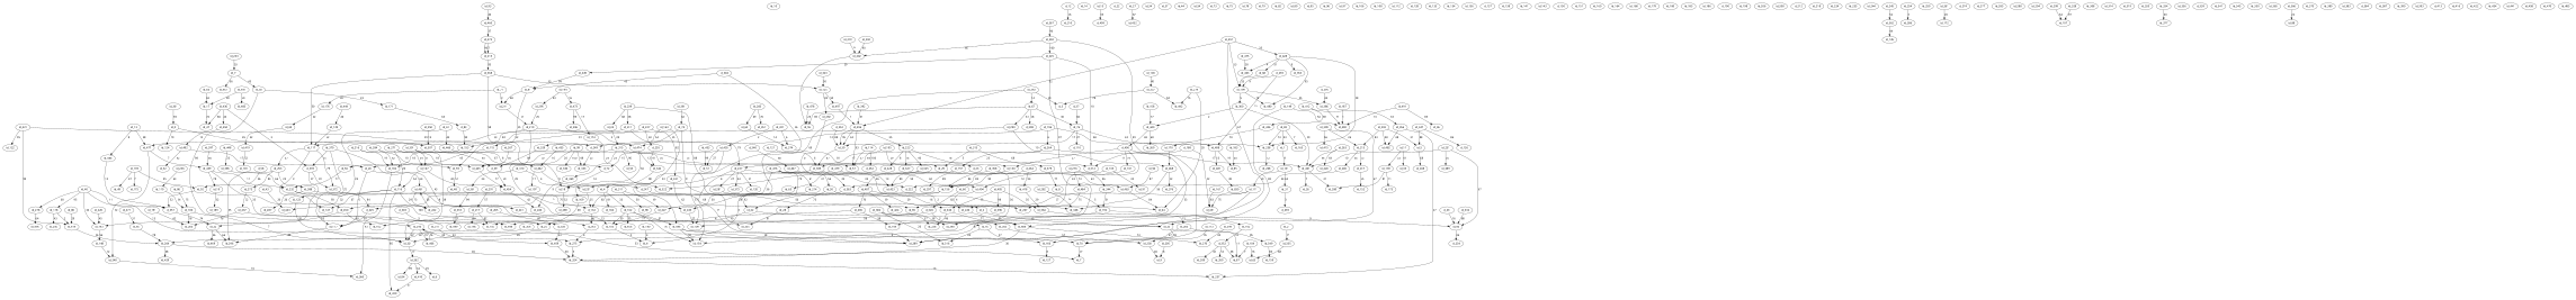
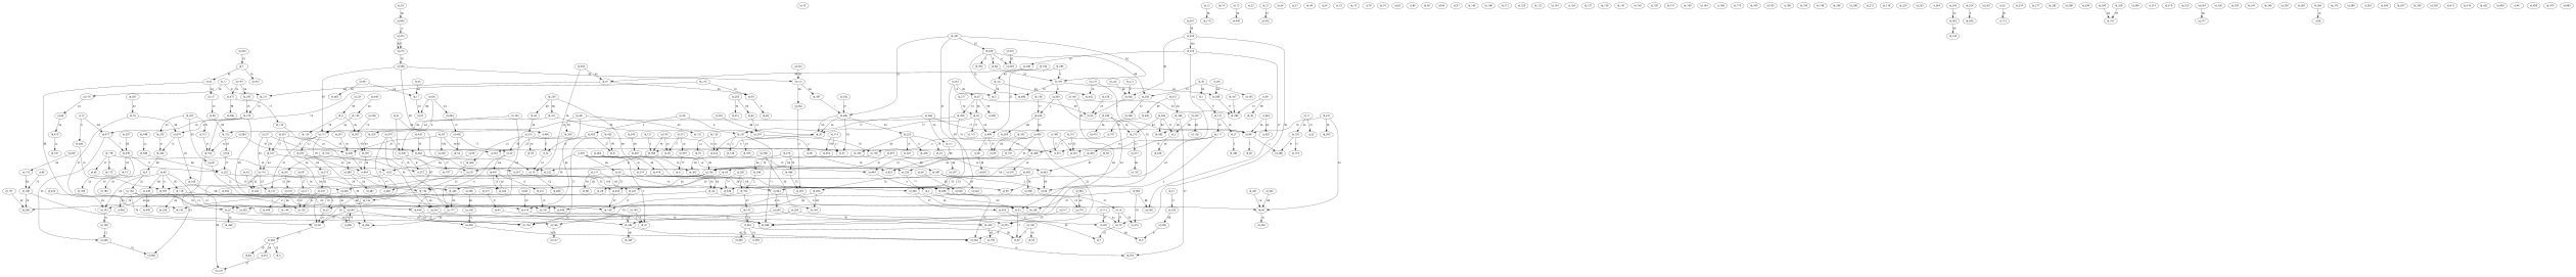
  digraph {
    fontname="Noto Sans"
    node [fontname="Noto Sans"]
    edge [fontname="Noto Sans"]
    id_0
    id_124
    id_307
    id_391
    id_1
    id_131
    id_31
    id_111
    id_2
    id_33
    id_70
    id_87
    id_4
    id_162
    id_184
    id_105
    id_154
    id_446
    id_456
    id_5
    id_438
    id_10
    id_11
    id_35
    id_139
    id_173
    id_280
    id_12
    id_210
    id_13
    id_477
    id_486
    id_248
    id_439
    id_357
    id_14
    id_15
    id_409
    id_16
    id_316
    id_7
    id_17
    id_47
    id_18
    id_489
    id_19
    id_189
    id_20
    id_177
    id_461
    id_296
    id_242
    id_241
    id_21
    id_335
    id_205
    id_22
    id_23
    id_297
    id_24
    id_315
    id_312
    id_53
    id_369
    id_25
    id_321
    id_262
    id_27
    id_432
    id_28
    id_355
    id_30
    id_348
    id_493
    id_32
    id_469
    id_34
    id_37
    id_38
    id_165
    id_258
    id_268
    id_39
    id_309
    id_423
    id_251
    id_40
    id_118
    id_193
    id_278
    id_289
    id_414
    id_256
    id_148
    id_495
    id_42
    id_46
    id_234
    id_43
    id_443
    id_44
    id_45
    id_204
    id_324
    id_429
    id_50
    id_102
    id_171
    id_83
    id_54
    id_56
    id_232
    id_425
    id_450
    id_58
    id_92
    id_488
    id_59
    id_48
    id_60
    id_326
    id_109
    id_61
    id_466
    id_72
    id_62
    id_374
    id_130
    id_65
    id_427
    id_66
    id_67
    id_55
    id_76
    id_290
    id_398
    id_110
    id_408
    id_117
    id_468
    id_68
    id_199
    id_300
    id_386
    id_480
    id_69
    id_419
    id_181
    id_71
    id_467
    id_73
    id_74
    id_474
    id_169
    id_342
    id_75
    id_85
    id_481
    id_77
    id_176
    id_211
    id_219
    id_78
    id_79
    id_80
    id_81
    id_82
    id_153
    id_86
    id_100
    id_266
    id_89
    id_270
    id_93
    id_460
    id_472
    id_94
    id_463
    id_64
    id_95
    id_96
    id_97
    id_99
    id_330
    id_333
    id_445
    id_454
    id_101
    id_404
    id_103
    id_337
    id_442
    id_3
    id_104
    id_63
    id_41
    id_106
    id_108
    id_90
    id_451
    id_112
    id_113
    id_230
    id_9
    id_114
    id_57
    id_452
    id_115
    id_182
    id_360
    id_116
    id_147
    id_229
    id_253
    id_372
    id_273
    id_388
    id_433
    id_119
    id_121
    id_123
    id_125
    id_292
    id_497
    id_207
    id_496
    id_128
    id_129
    id_156
    id_132
    id_243
    id_275
    id_133
    id_134
    id_135
    id_91
    id_222
    id_136
    id_137
    id_138
    id_140
    id_141
    id_142
    id_352
    id_209
    id_359
    id_143
    id_149
    id_490
    id_150
    id_151
    id_157
    id_158
    id_440
    id_400
    id_269
    id_160
    id_161
    id_166
    id_163
    id_329
    id_164
    id_127
    id_167
    id_240
    id_168
    id_155
    id_170
    id_376
    id_174
    id_322
    id_178
    id_49
    id_175
    id_179
    id_180
    id_183
    id_185
    id_186
    id_187
    id_188
    id_190
    id_191
    id_192
    id_194
    id_295
    id_473
    id_306
    id_195
    id_29
-   id_196
    id_249
    id_264
    id_401
    id_237
    id_198
    id_200
    id_201
    id_202
    id_402
    id_203
    id_213
    id_482
    id_417
    id_257
    id_206
    id_208
    id_212
    id_152
    id_214
    id_215
    id_368
    id_216
    id_217
    id_146
    id_218
    id_220
    id_221
    id_455
    id_51
    id_223
    id_228
    id_325
    id_327
    id_487
    id_224
    id_225
    id_298
    id_449
    id_226
    id_227
    id_255
    id_331
    id_231
    id_389
    id_26
    id_246
    id_233
    id_235
    id_236
    id_120
    id_281
    id_373
    id_239
    id_346
    id_411
    id_305
    id_238
    id_244
    id_245
    id_362
    id_145
    id_406
    id_459
    id_247
    id_250
    id_252
    id_437
    id_287
    id_254
    id_286
    id_259
    id_260
    id_349
    id_159
    id_261
    id_172
    id_6
    id_84
    id_410
    id_263
    id_420
    id_265
    id_338
    id_267
    id_271
    id_462
    id_197
    id_272
    id_274
    id_276
    id_344
    id_484
    id_277
    id_279
    id_282
    id_283
    id_351
    id_284
    id_285
    id_288
    id_291
    id_293
    id_294
    id_299
    id_107
    id_301
    id_302
    id_303
    id_304
    id_308
    id_310
    id_361
    id_318
    id_311
    id_98
    id_313
    id_379
    id_8
    id_314
    id_317
    id_499
    id_319
    id_320
    id_323
    id_465
    id_424
    id_328
    id_332
    id_334
    id_377
    id_336
    id_339
    id_340
    id_407
    id_363
    id_341
    id_343
    id_345
    id_347
    id_126
    id_350
    id_354
    id_356
    id_358
    id_144
    id_364
    id_365
    id_366
    id_88
    id_367
    id_370
    id_378
    id_371
    id_375
    id_380
    id_381
    id_382
    id_383
    id_384
    id_385
    id_387
    id_390
    id_392
    id_393
    id_394
    id_395
    id_397
    id_498
    id_399
    id_415
    id_405
    id_396
    n464 [label=id_830]
    id_412
    id_426
    id_413
    id_416
    id_418
    id_421
    id_122
    id_422
    id_428
    id_353
    id_403
    id_431
    id_434
    id_435
    id_436
    id_494
    id_492
    id_441
    id_444
    id_447
    id_483
    id_448
    id_453
    id_457
    id_458
    id_464
    id_470
    id_471
    id_475
    id_476
    id_478
    id_479
    id_485
    id_491
    id_36
    id_52
    id_0 -> id_124 [label=79]
    id_0 -> id_307 [label=45]
    id_307 -> id_391 [label=40]
    id_391 -> id_454 [label=59]
    id_1 -> id_131 [label=9]
    id_131 -> id_31 [label=63]
    id_131 -> id_111 [label=59]
    id_31 -> id_493 [label=3]
    id_111 -> id_289 [label=3]
    id_111 -> id_90 [label=67]
    id_111 -> id_451 [label=75]
    id_2 -> id_33 [label=55]
    id_33 -> id_70 [label=93]
    id_33 -> id_87 [label=11]
    id_70 -> id_7 [label=67]
    id_4 -> id_162 [label=33]
    id_4 -> id_184 [label=81]
    id_162 -> id_105 [label=30]
    id_162 -> id_154 [label=76]
    id_162 -> id_446 [label=51]
    id_162 -> id_456 [label=55]
    id_105 -> id_41 [label=2]
    id_446 -> id_154 [label=92]
    id_446 -> id_289 [label=98]
    id_446 -> id_166 [label=5]
    id_5 -> id_438 [label=68]
    id_11 -> id_35 [label=41]
    id_11 -> id_139 [label=33]
    id_139 -> id_173 [label=11]
    id_139 -> id_280 [label=81]
    id_12 -> id_210 [label=66]
    id_13 -> id_477 [label=58]
    id_13 -> id_486 [label=8]
    id_477 -> id_248 [label=92]
    id_477 -> id_439 [label=7]
    id_486 -> id_357 [label=12]
    id_248 -> id_360 [label=16]
    id_439 -> id_19 [label=78]
    id_439 -> id_232 [label=11]
    id_439 -> id_498 [label=35]
    id_357 -> id_32 [label=74]
    id_15 -> id_409 [label=35]
    id_16 -> id_70 [label=27]
    id_16 -> id_316 [label=20]
    id_17 -> id_47 [label=74]
    id_18 -> id_489 [label=52]
    id_19 -> id_189 [label=32]
    id_20 -> id_177 [label=6]
    id_20 -> id_461 [label=64]
    id_177 -> id_296 [label=42]
    id_461 -> id_242 [label=73]
    id_461 -> id_241 [label=8]
    id_242 -> id_461 [label=26]
    id_241 -> id_105 [label=13]
    id_21 -> id_335 [label=71]
-   id_335 -> id_63 [label=68]
+   id_335 -> id_205 [label=68]
    id_205 -> id_9 [label=8]
    id_23 -> id_297 [label=89]
    id_24 -> id_315 [label=39]
    id_315 -> id_20 [label=60]
    id_315 -> id_312 [label=65]
    id_315 -> id_53 [label=96]
    id_315 -> id_369 [label=24]
    id_369 -> id_240 [label=9]
    id_25 -> id_321 [label=20]
    id_321 -> id_262 [label=17]
    id_262 -> id_6 [label=25]
    id_262 -> id_84 [label=99]
    id_262 -> id_410 [label=34]
    id_27 -> id_432 [label=67]
    id_28 -> id_355 [label=91]
    id_30 -> id_28 [label=73]
    id_30 -> id_348 [label=16]
    id_32 -> id_296 [label=66]
    id_32 -> id_469 [label=46]
    id_38 -> id_1 [label=93]
    id_38 -> id_165 [label=7]
    id_38 -> id_258 [label=73]
    id_258 -> id_268 [label=72]
    id_39 -> id_309 [label=87]
    id_309 -> id_423 [label=13]
    id_309 -> id_251 [label=61]
    id_251 -> id_132 [label=25]
    id_40 -> id_357 [label=11]
    id_40 -> id_118 [label=95]
    id_40 -> id_193 [label=34]
    id_40 -> id_278 [label=68]
    id_40 -> id_289 [label=13]
    id_118 -> id_414 [label=2]
    id_118 -> id_256 [label=43]
    id_193 -> id_148 [label=56]
    id_278 -> id_495 [label=64]
    id_414 -> id_204 [label=46]
    id_148 -> id_248 [label=12]
    id_42 -> id_25 [label=49]
    id_42 -> id_46 [label=9]
    id_46 -> id_234 [label=36]
    id_43 -> id_443 [label=20]
    id_45 -> id_204 [label=78]
    id_204 -> id_324 [label=46]
    id_204 -> id_429 [label=68]
    id_324 -> id_257 [label=13]
    id_50 -> id_102 [label=98]
    id_50 -> id_171 [label=23]
    id_171 -> id_83 [label=63]
    id_83 -> id_153 [label=90]
    id_56 -> id_232 [label=77]
    id_232 -> id_425 [label=84]
    id_232 -> id_450 [label=93]
    id_425 -> id_177 [label=30]
    id_450 -> id_193 [label=65]
    id_450 -> id_246 [label=40]
    id_58 -> id_92 [label=46]
    id_92 -> id_357 [label=52]
    id_92 -> id_488 [label=100]
    id_488 -> id_324 [label=30]
    id_488 -> id_270 [label=73]
    id_59 -> id_48 [label=51]
    id_60 -> id_326 [label=82]
    id_326 -> id_16 [label=31]
    id_326 -> id_109 [label=58]
    id_61 -> id_177 [label=25]
    id_61 -> id_466 [label=44]
    id_466 -> id_72 [label=8]
    id_72 -> id_18 [label=14]
    id_62 -> id_374 [label=14]
    id_374 -> id_130 [label=81]
    id_130 -> id_156 [label=84]
    id_65 -> id_427 [label=30]
    id_427 -> id_105 [label=77]
    id_66 -> id_17 [label=63]
    id_67 -> id_55 [label=69]
    id_67 -> id_76 [label=30]
    id_67 -> id_290 [label=61]
    id_67 -> id_398 [label=58]
    id_76 -> id_39 [label=17]
    id_76 -> id_110 [label=27]
    id_76 -> id_408 [label=24]
    id_290 -> id_117 [label=32]
    id_290 -> id_468 [label=10]
    id_408 -> id_85 [label=19]
    id_408 -> id_481 [label=13]
    id_117 -> id_147 [label=31]
    id_117 -> id_253 [label=67]
    id_117 -> id_372 [label=79]
    id_468 -> id_348 [label=56]
    id_468 -> id_376 [label=92]
    id_68 -> id_199 [label=53]
    id_199 -> id_300 [label=5]
    id_199 -> id_386 [label=25]
    id_199 -> id_480 [label=19]
    id_300 -> id_440 [label=2]
    id_300 -> id_401 [label=49]
    id_386 -> id_490 [label=71]
    id_69 -> id_419 [label=52]
    id_419 -> id_181 [label=52]
    id_71 -> id_50 [label=45]
    id_71 -> id_467 [label=56]
    id_74 -> id_355 [label=91]
    id_74 -> id_474 [label=95]
    id_474 -> id_169 [label=34]
    id_474 -> id_342 [label=12]
    id_169 -> id_155 [label=68]
    id_342 -> id_4 [label=98]
    id_481 -> n464 [label=38]
    id_77 -> id_176 [label=39]
    id_77 -> id_211 [label=31]
    id_176 -> id_69 [label=22]
    id_211 -> id_219 [label=61]
    id_219 -> id_33 [label=29]
    id_219 -> id_477 [label=33]
    id_219 -> id_474 [label=3]
    id_80 -> id_414 [label=29]
    id_81 -> id_59 [label=95]
    id_81 -> id_211 [label=84]
    id_153 -> id_56 [label=18]
    id_86 -> id_100 [label=75]
    id_100 -> id_321 [label=7]
    id_100 -> id_266 [label=18]
    id_93 -> id_460 [label=40]
    id_460 -> id_472 [label=37]
    id_472 -> id_215 [label=90]
    id_472 -> id_215 [label=7]
    id_94 -> id_463 [label=87]
    id_463 -> id_64 [label=84]
    id_99 -> id_330 [label=100]
    id_99 -> id_333 [label=48]
    id_99 -> id_445 [label=20]
    id_445 -> id_454 [label=77]
    id_454 -> id_240 [label=42]
    id_101 -> id_404 [label=51]
    id_404 -> id_2 [label=4]
    id_103 -> id_337 [label=40]
    id_337 -> id_442 [label=94]
    id_337 -> id_3 [label=78]
    id_104 -> id_87 [label=7]
    id_104 -> id_63 [label=16]
    id_113 -> id_230 [label=76]
    id_230 -> id_9 [label=46]
    id_114 -> id_57 [label=57]
    id_114 -> id_452 [label=100]
    id_115 -> id_182 [label=45]
    id_182 -> id_360 [label=93]
    id_116 -> id_242 [label=29]
    id_116 -> id_443 [label=32]
    id_116 -> id_147 [label=67]
    id_116 -> id_229 [label=85]
    id_253 -> id_296 [label=35]
    id_253 -> id_273 [label=83]
    id_253 -> id_388 [label=25]
    id_372 -> id_433 [label=75]
    id_273 -> id_437 [label=62]
    id_388 -> id_132 [label=21]
    id_388 -> id_287 [label=26]
    id_433 -> id_109 [label=27]
    id_119 -> id_100 [label=84]
    id_121 -> id_309 [label=6]
    id_123 -> id_321 [label=20]
    id_125 -> id_292 [label=83]
    id_125 -> id_497 [label=50]
    id_292 -> id_207 [label=51]
    id_497 -> id_496 [label=1]
    id_496 -> id_39 [label=95]
    id_496 -> id_39 [label=34]
    id_496 -> id_57 [label=93]
    id_496 -> id_223 [label=35]
    id_129 -> id_117 [label=62]
    id_156 -> id_433 [label=28]
    id_156 -> id_132 [label=83]
    id_132 -> id_102 [label=2]
    id_132 -> id_243 [label=46]
    id_243 -> id_275 [label=4]
    id_275 -> id_324 [label=5]
    id_135 -> id_91 [label=32]
    id_135 -> id_222 [label=83]
    id_140 -> id_41 [label=4]
    id_142 -> id_352 [label=74]
    id_352 -> id_87 [label=38]
    id_352 -> id_209 [label=32]
    id_352 -> id_359 [label=14]
    id_149 -> id_289 [label=38]
    id_149 -> id_490 [label=54]
    id_157 -> id_423 [label=80]
    id_158 -> id_440 [label=77]
    id_440 -> id_400 [label=69]
    id_440 -> id_269 [label=68]
    id_400 -> id_130 [label=27]
    id_400 -> id_101 [label=79]
    id_400 -> id_275 [label=33]
    id_400 -> id_226 [label=43]
    id_161 -> id_451 [label=83]
    id_166 -> id_127 [label=8]
    id_163 -> id_446 [label=23]
    id_163 -> id_329 [label=54]
    id_329 -> id_391 [label=89]
    id_167 -> id_454 [label=42]
    id_167 -> id_116 [label=54]
    id_170 -> id_468 [label=6]
    id_174 -> id_322 [label=24]
    id_178 -> id_92 [label=95]
    id_178 -> id_49 [label=47]
    id_178 -> id_175 [label=7]
    id_183 -> id_85 [label=60]
    id_187 -> id_490 [label=1]
    id_188 -> id_312 [label=11]
    id_188 -> id_451 [label=42]
    id_191 -> id_266 [label=42]
    id_192 -> id_154 [label=87]
    id_192 -> id_142 [label=47]
    id_194 -> id_295 [label=93]
    id_194 -> id_473 [label=16]
    id_295 -> id_219 [label=25]
    id_473 -> id_174 [label=17]
    id_473 -> id_306 [label=99]
    id_195 -> id_309 [label=44]
    id_195 -> id_29 [label=29]
-   id_196 -> id_258 [label=84]
-   id_196 -> id_249 [label=12]
-   id_196 -> id_264 [label=6]
    id_249 -> id_333 [label=23]
    id_264 -> id_157 [label=23]
    id_264 -> id_401 [label=17]
    id_264 -> id_237 [label=17]
    id_401 -> id_280 [label=21]
    id_401 -> id_26 [label=7]
    id_237 -> id_289 [label=71]
    id_237 -> id_222 [label=35]
    id_237 -> id_120 [label=31]
    id_237 -> id_281 [label=27]
    id_237 -> id_373 [label=54]
    id_200 -> id_156 [label=34]
    id_201 -> id_0 [label=93]
    id_202 -> id_402 [label=90]
    id_402 -> id_55 [label=7]
    id_203 -> id_5 [label=31]
    id_203 -> id_213 [label=83]
    id_203 -> id_482 [label=83]
    id_213 -> id_200 [label=65]
    id_213 -> id_417 [label=53]
    id_417 -> id_152 [label=65]
    id_214 -> id_42 [label=92]
    id_215 -> id_368 [label=93]
    id_368 -> id_18 [label=58]
    id_368 -> id_117 [label=50]
    id_368 -> id_125 [label=93]
    id_216 -> id_59 [label=10]
    id_216 -> id_182 [label=19]
    id_217 -> id_155 [label=97]
    id_217 -> id_146 [label=56]
    id_220 -> id_193 [label=45]
    id_221 -> id_374 [label=6]
    id_221 -> id_455 [label=2]
    id_455 -> id_154 [label=57]
    id_455 -> id_72 [label=15]
    id_455 -> id_51 [label=27]
    id_223 -> id_23 [label=78]
    id_223 -> id_228 [label=8]
    id_223 -> id_325 [label=40]
    id_223 -> id_327 [label=76]
    id_325 -> id_322 [label=79]
    id_325 -> id_487 [label=36]
    id_487 -> id_64 [label=2]
    id_487 -> id_465 [label=70]
    id_487 -> id_424 [label=39]
    id_225 -> id_312 [label=10]
    id_225 -> id_298 [label=97]
    id_225 -> id_449 [label=29]
    id_449 -> id_81 [label=99]
    id_226 -> id_488 [label=72]
    id_227 -> id_115 [label=91]
    id_227 -> id_255 [label=43]
    id_227 -> id_331 [label=82]
    id_255 -> id_342 [label=41]
    id_331 -> id_109 [label=62]
    id_231 -> id_46 [label=67]
    id_231 -> id_401 [label=10]
    id_231 -> id_389 [label=35]
    id_246 -> id_321 [label=47]
    id_246 -> id_406 [label=19]
    id_246 -> id_459 [label=30]
    id_233 -> id_71 [label=53]
    id_236 -> id_119 [label=63]
    id_281 -> id_226 [label=29]
    id_239 -> id_24 [label=68]
    id_239 -> id_346 [label=88]
    id_239 -> id_411 [label=38]
    id_346 -> id_305 [label=77]
    id_346 -> id_238 [label=46]
    id_411 -> id_153 [label=82]
    id_411 -> id_237 [label=79]
    id_305 -> id_230 [label=57]
    id_245 -> id_362 [label=52]
    id_362 -> id_145 [label=44]
    id_406 -> id_246 [label=76]
    id_459 -> id_324 [label=30]
    id_247 -> id_90 [label=68]
    id_250 -> id_307 [label=15]
    id_252 -> id_39 [label=88]
    id_437 -> id_266 [label=76]
    id_437 -> id_155 [label=8]
    id_254 -> id_286 [label=3]
    id_260 -> id_166 [label=97]
    id_260 -> id_349 [label=95]
    id_349 -> id_159 [label=83]
    id_261 -> id_172 [label=20]
    id_410 -> id_229 [label=57]
    id_263 -> id_401 [label=44]
    id_263 -> id_420 [label=64]
    id_265 -> id_338 [label=60]
    id_338 -> id_459 [label=33]
    id_267 -> id_445 [label=50]
    id_271 -> id_116 [label=20]
    id_271 -> id_167 [label=34]
    id_271 -> id_462 [label=67]
    id_462 -> id_247 [label=9]
    id_462 -> id_197 [label=17]
    id_272 -> id_402 [label=21]
    id_276 -> id_344 [label=96]
    id_276 -> id_484 [label=73]
    id_344 -> id_192 [label=31]
    id_484 -> id_207 [label=75]
    id_279 -> id_64 [label=20]
    id_279 -> id_442 [label=75]
    id_282 -> id_348 [label=74]
    id_282 -> id_192 [label=5]
    id_283 -> id_62 [label=69]
    id_283 -> id_351 [label=76]
    id_284 -> id_445 [label=18]
    id_284 -> id_182 [label=42]
    id_291 -> id_217 [label=57]
    id_293 -> id_408 [label=22]
    id_293 -> id_199 [label=9]
    id_299 -> id_107 [label=64]
    id_301 -> id_321 [label=38]
    id_301 -> id_57 [label=35]
    id_301 -> id_167 [label=51]
    id_302 -> id_70 [label=99]
    id_302 -> id_402 [label=46]
    id_302 -> id_225 [label=100]
    id_303 -> id_25 [label=5]
    id_304 -> id_18 [label=96]
    id_304 -> id_81 [label=45]
    id_310 -> id_251 [label=4]
    id_310 -> id_361 [label=34]
    id_361 -> id_318 [label=99]
    id_318 -> id_499 [label=31]
    id_311 -> id_427 [label=49]
    id_311 -> id_98 [label=50]
    id_313 -> id_29 [label=5]
    id_313 -> id_379 [label=68]
    id_379 -> id_8 [label=77]
    id_317 -> id_275 [label=33]
    id_323 -> id_125 [label=50]
    id_465 -> id_144 [label=58]
    id_465 -> id_498 [label=4]
    id_328 -> id_107 [label=97]
    id_332 -> id_46 [label=88]
    id_334 -> id_377 [label=60]
    id_340 -> id_407 [label=80]
    id_407 -> id_363 [label=23]
    id_363 -> id_42 [label=56]
    id_343 -> id_425 [label=69]
    id_343 -> id_67 [label=14]
    id_343 -> id_3 [label=30]
    id_347 -> id_5 [label=88]
    id_347 -> id_126 [label=86]
    id_354 -> id_7 [label=53]
    id_354 -> id_204 [label=32]
    id_356 -> id_482 [label=48]
    id_356 -> id_257 [label=27]
    id_358 -> id_363 [label=59]
    id_358 -> id_144 [label=36]
    id_364 -> id_260 [label=15]
    id_366 -> id_88 [label=22]
    id_367 -> id_302 [label=96]
    id_370 -> id_32 [label=72]
    id_370 -> id_243 [label=43]
    id_370 -> id_378 [label=75]
    id_378 -> id_372 [label=81]
    id_378 -> id_123 [label=87]
    id_371 -> id_76 [label=84]
    id_381 -> id_74 [label=62]
    id_382 -> id_316 [label=20]
    id_382 -> id_298 [label=88]
    id_382 -> id_238 [label=37]
    id_385 -> id_232 [label=66]
    id_392 -> id_496 [label=31]
    id_394 -> id_270 [label=42]
    id_395 -> id_386 [label=44]
    id_397 -> id_439 [label=60]
    id_399 -> id_33 [label=67]
    id_399 -> id_213 [label=26]
    id_399 -> id_415 [label=56]
    id_405 -> id_346 [label=53]
    id_405 -> id_364 [label=35]
    id_405 -> id_396 [label=98]
    id_412 -> id_356 [label=33]
    id_412 -> id_426 [label=69]
    id_426 -> id_170 [label=70]
    id_418 -> id_364 [label=29]
    id_421 -> id_414 [label=99]
    id_421 -> id_249 [label=29]
    id_421 -> id_122 [label=95]
    id_428 -> id_258 [label=48]
    id_428 -> id_68 [label=51]
    id_428 -> id_480 [label=95]
    id_428 -> id_353 [label=9]
    id_428 -> id_403 [label=4]
    id_431 -> id_46 [label=16]
    id_435 -> id_462 [label=16]
    id_436 -> id_47 [label=86]
    id_436 -> id_378 [label=3]
    id_436 -> id_494 [label=24]
    id_494 -> id_492 [label=12]
    id_492 -> id_20 [label=17]
    id_492 -> id_52 [label=92]
    id_444 -> id_129 [label=26]
    id_447 -> id_17 [label=20]
    id_447 -> id_483 [label=50]
    id_448 -> id_385 [label=23]
    id_453 -> id_51 [label=99]
    id_457 -> id_488 [label=67]
    id_457 -> id_199 [label=63]
    id_457 -> id_496 [label=52]
    id_457 -> id_428 [label=35]
    id_464 -> id_156 [label=90]
    id_464 -> id_418 [label=94]
    id_471 -> id_45 [label=31]
    id_475 -> id_403 [label=28]
    id_476 -> id_30 [label=56]
    id_476 -> id_450 [label=36]
    id_476 -> id_404 [label=62]
    id_476 -> id_41 [label=3]
    id_476 -> id_214 [label=61]
    id_478 -> id_55 [label=25]
    id_479 -> id_65 [label=31]
    id_479 -> id_463 [label=63]
    id_491 -> id_490 [label=13]
    id_491 -> id_36 [label=85]
  }
